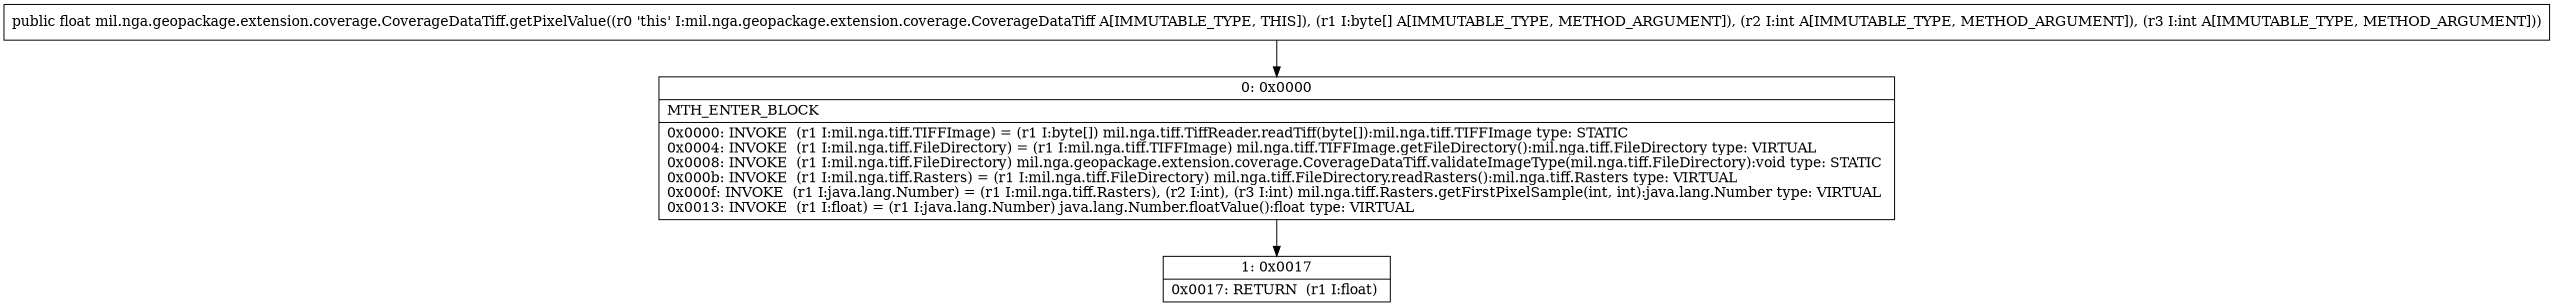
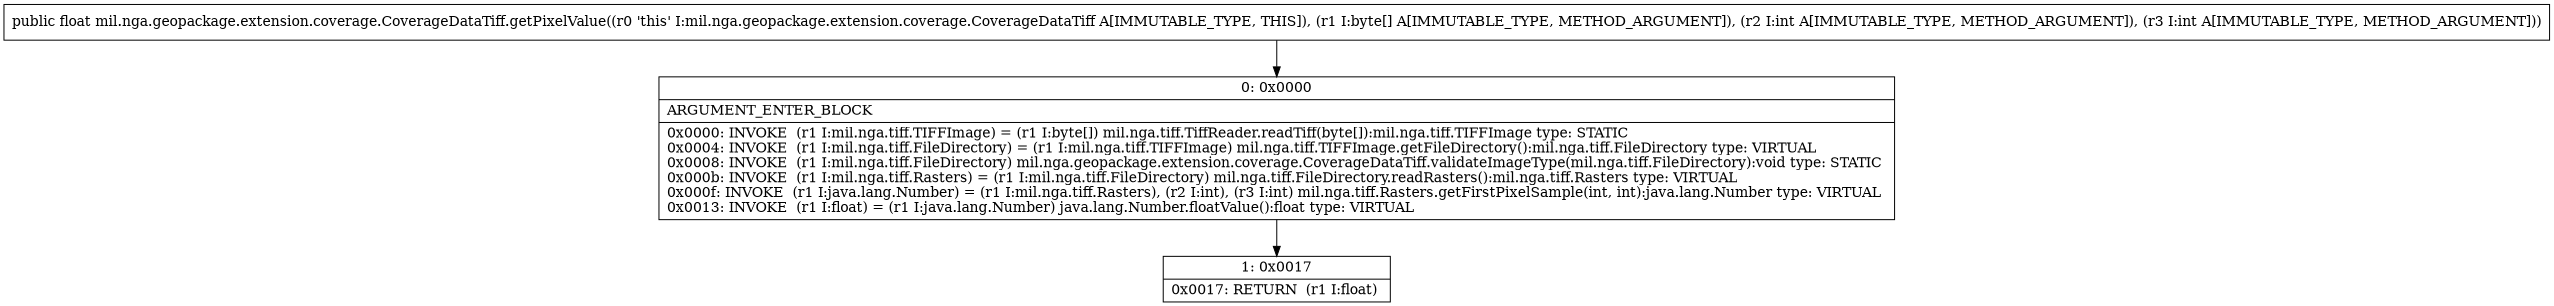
  digraph {
    node [shape=record]
-   n1 [label="{0\:\ 0x0000|MTH_ENTER_BLOCK\l|0x0000: INVOKE  (r1 I:mil.nga.tiff.TIFFImage) = (r1 I:byte[]) mil.nga.tiff.TiffReader.readTiff(byte[]):mil.nga.tiff.TIFFImage type: STATIC \l0x0004: INVOKE  (r1 I:mil.nga.tiff.FileDirectory) = (r1 I:mil.nga.tiff.TIFFImage) mil.nga.tiff.TIFFImage.getFileDirectory():mil.nga.tiff.FileDirectory type: VIRTUAL \l0x0008: INVOKE  (r1 I:mil.nga.tiff.FileDirectory) mil.nga.geopackage.extension.coverage.CoverageDataTiff.validateImageType(mil.nga.tiff.FileDirectory):void type: STATIC \l0x000b: INVOKE  (r1 I:mil.nga.tiff.Rasters) = (r1 I:mil.nga.tiff.FileDirectory) mil.nga.tiff.FileDirectory.readRasters():mil.nga.tiff.Rasters type: VIRTUAL \l0x000f: INVOKE  (r1 I:java.lang.Number) = (r1 I:mil.nga.tiff.Rasters), (r2 I:int), (r3 I:int) mil.nga.tiff.Rasters.getFirstPixelSample(int, int):java.lang.Number type: VIRTUAL \l0x0013: INVOKE  (r1 I:float) = (r1 I:java.lang.Number) java.lang.Number.floatValue():float type: VIRTUAL \l}"]
+   n1 [label="{0\:\ 0x0000|ARGUMENT_ENTER_BLOCK\l|0x0000: INVOKE  (r1 I:mil.nga.tiff.TIFFImage) = (r1 I:byte[]) mil.nga.tiff.TiffReader.readTiff(byte[]):mil.nga.tiff.TIFFImage type: STATIC \l0x0004: INVOKE  (r1 I:mil.nga.tiff.FileDirectory) = (r1 I:mil.nga.tiff.TIFFImage) mil.nga.tiff.TIFFImage.getFileDirectory():mil.nga.tiff.FileDirectory type: VIRTUAL \l0x0008: INVOKE  (r1 I:mil.nga.tiff.FileDirectory) mil.nga.geopackage.extension.coverage.CoverageDataTiff.validateImageType(mil.nga.tiff.FileDirectory):void type: STATIC \l0x000b: INVOKE  (r1 I:mil.nga.tiff.Rasters) = (r1 I:mil.nga.tiff.FileDirectory) mil.nga.tiff.FileDirectory.readRasters():mil.nga.tiff.Rasters type: VIRTUAL \l0x000f: INVOKE  (r1 I:java.lang.Number) = (r1 I:mil.nga.tiff.Rasters), (r2 I:int), (r3 I:int) mil.nga.tiff.Rasters.getFirstPixelSample(int, int):java.lang.Number type: VIRTUAL \l0x0013: INVOKE  (r1 I:float) = (r1 I:java.lang.Number) java.lang.Number.floatValue():float type: VIRTUAL \l}"]
    n2 [label="{1\:\ 0x0017|0x0017: RETURN  (r1 I:float) \l}"]
    n3 [label="{public float mil.nga.geopackage.extension.coverage.CoverageDataTiff.getPixelValue((r0 'this' I:mil.nga.geopackage.extension.coverage.CoverageDataTiff A[IMMUTABLE_TYPE, THIS]), (r1 I:byte[] A[IMMUTABLE_TYPE, METHOD_ARGUMENT]), (r2 I:int A[IMMUTABLE_TYPE, METHOD_ARGUMENT]), (r3 I:int A[IMMUTABLE_TYPE, METHOD_ARGUMENT])) }"]
    n1 -> n2
    n3 -> n1
  }
